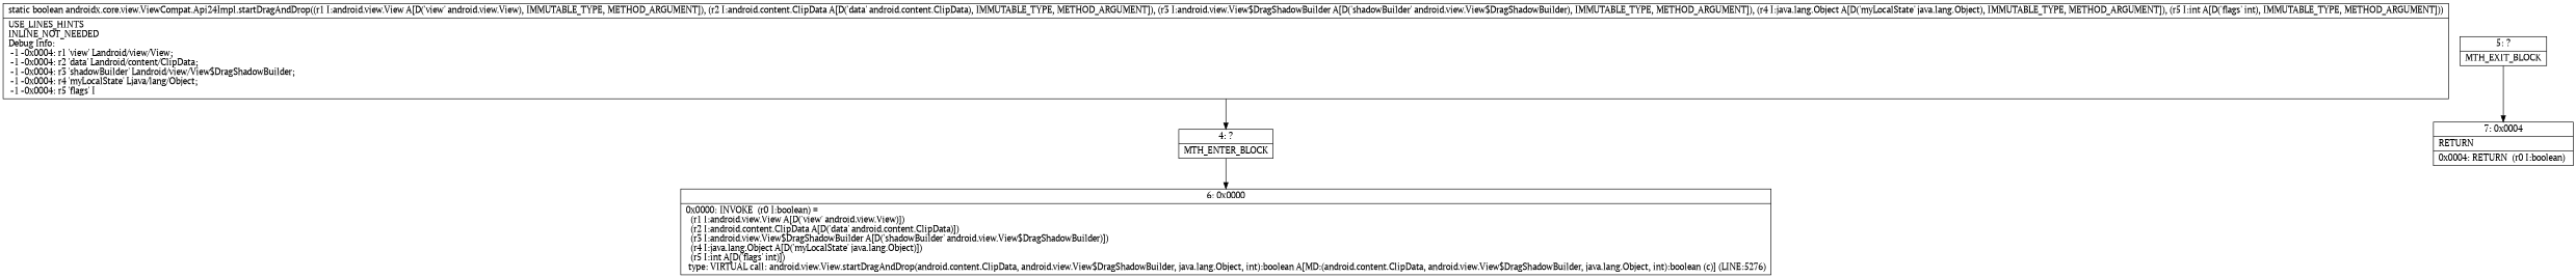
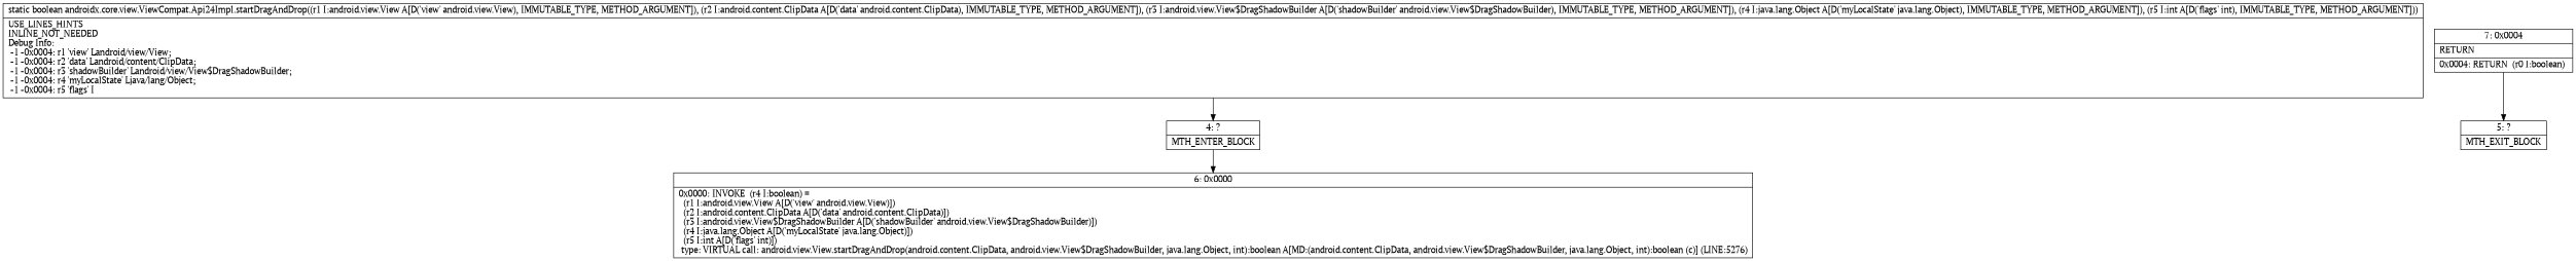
  digraph {
    fontname="PT Serif"
    node [fontname="PT Serif" shape=record]
    edge [fontname="PT Serif"]
    n1 [label="{4\:\ ?|MTH_ENTER_BLOCK\l}"]
-   n2 [label="{6\:\ 0x0000|0x0000: INVOKE  (r0 I:boolean) = \l  (r1 I:android.view.View A[D('view' android.view.View)])\l  (r2 I:android.content.ClipData A[D('data' android.content.ClipData)])\l  (r3 I:android.view.View$DragShadowBuilder A[D('shadowBuilder' android.view.View$DragShadowBuilder)])\l  (r4 I:java.lang.Object A[D('myLocalState' java.lang.Object)])\l  (r5 I:int A[D('flags' int)])\l type: VIRTUAL call: android.view.View.startDragAndDrop(android.content.ClipData, android.view.View$DragShadowBuilder, java.lang.Object, int):boolean A[MD:(android.content.ClipData, android.view.View$DragShadowBuilder, java.lang.Object, int):boolean (c)] (LINE:5276)\l}"]
+   n2 [label="{6\:\ 0x0000|0x0000: INVOKE  (r4 I:boolean) = \l  (r1 I:android.view.View A[D('view' android.view.View)])\l  (r2 I:android.content.ClipData A[D('data' android.content.ClipData)])\l  (r3 I:android.view.View$DragShadowBuilder A[D('shadowBuilder' android.view.View$DragShadowBuilder)])\l  (r4 I:java.lang.Object A[D('myLocalState' java.lang.Object)])\l  (r5 I:int A[D('flags' int)])\l type: VIRTUAL call: android.view.View.startDragAndDrop(android.content.ClipData, android.view.View$DragShadowBuilder, java.lang.Object, int):boolean A[MD:(android.content.ClipData, android.view.View$DragShadowBuilder, java.lang.Object, int):boolean (c)] (LINE:5276)\l}"]
    n3 [label="{7\:\ 0x0004|RETURN\l|0x0004: RETURN  (r0 I:boolean) \l}"]
    n4 [label="{5\:\ ?|MTH_EXIT_BLOCK\l}"]
    n5 [label="{static boolean androidx.core.view.ViewCompat.Api24Impl.startDragAndDrop((r1 I:android.view.View A[D('view' android.view.View), IMMUTABLE_TYPE, METHOD_ARGUMENT]), (r2 I:android.content.ClipData A[D('data' android.content.ClipData), IMMUTABLE_TYPE, METHOD_ARGUMENT]), (r3 I:android.view.View$DragShadowBuilder A[D('shadowBuilder' android.view.View$DragShadowBuilder), IMMUTABLE_TYPE, METHOD_ARGUMENT]), (r4 I:java.lang.Object A[D('myLocalState' java.lang.Object), IMMUTABLE_TYPE, METHOD_ARGUMENT]), (r5 I:int A[D('flags' int), IMMUTABLE_TYPE, METHOD_ARGUMENT]))  | USE_LINES_HINTS\lINLINE_NOT_NEEDED\lDebug Info:\l  \-1 \-0x0004: r1 'view' Landroid\/view\/View;\l  \-1 \-0x0004: r2 'data' Landroid\/content\/ClipData;\l  \-1 \-0x0004: r3 'shadowBuilder' Landroid\/view\/View$DragShadowBuilder;\l  \-1 \-0x0004: r4 'myLocalState' Ljava\/lang\/Object;\l  \-1 \-0x0004: r5 'flags' I\l}"]
    n1 -> n2
-   n4 -> n3
+   n3 -> n4
    n5 -> n1
  }
